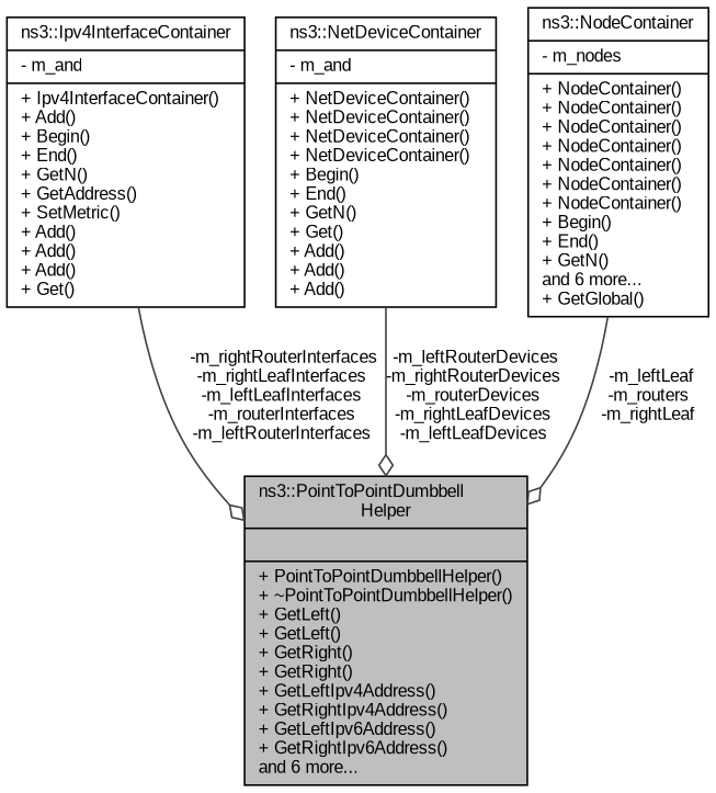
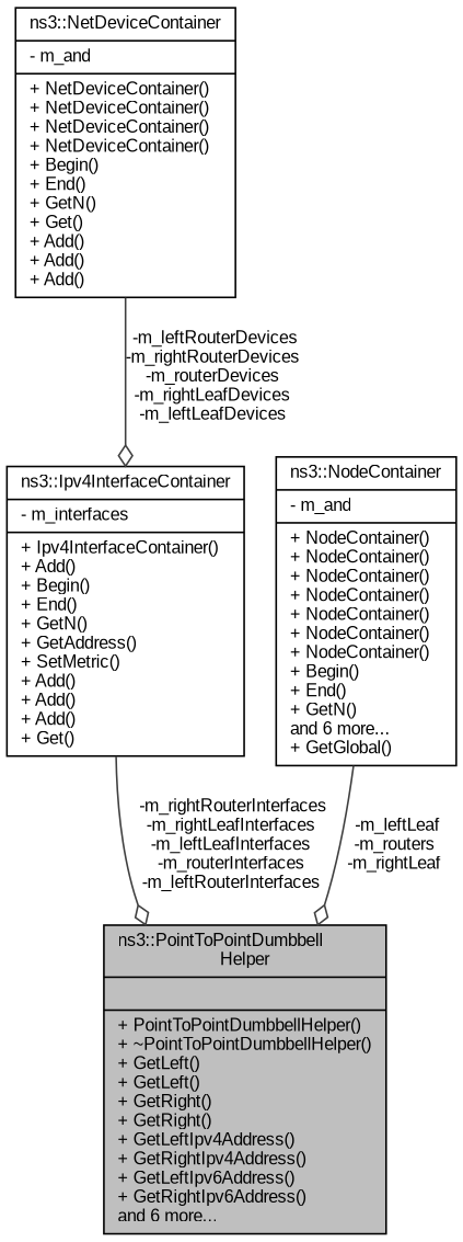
  digraph {
    fontname="Liberation Sans"
    node [color=black fillcolor=white fontname="Liberation Sans" fontsize=10 shape=record style=filled]
    edge [arrowhead=odiamond color=grey25 fontname="Liberation Sans" fontsize=10 labelfontname=Helvetica labelfontsize=10 style=solid]
    n1 [fillcolor=grey75 fontcolor=black height=0.2 label="{ns3::PointToPointDumbbell\lHelper\n||+ PointToPointDumbbellHelper()\l+ ~PointToPointDumbbellHelper()\l+ GetLeft()\l+ GetLeft()\l+ GetRight()\l+ GetRight()\l+ GetLeftIpv4Address()\l+ GetRightIpv4Address()\l+ GetLeftIpv6Address()\l+ GetRightIpv6Address()\land 6 more...\l}" width=0.4]
-   n2 [height=0.2 label="{ns3::Ipv4InterfaceContainer\n|- m_and\l|+ Ipv4InterfaceContainer()\l+ Add()\l+ Begin()\l+ End()\l+ GetN()\l+ GetAddress()\l+ SetMetric()\l+ Add()\l+ Add()\l+ Add()\l+ Get()\l}" width=0.4]
+   n2 [height=0.2 label="{ns3::Ipv4InterfaceContainer\n|- m_interfaces\l|+ Ipv4InterfaceContainer()\l+ Add()\l+ Begin()\l+ End()\l+ GetN()\l+ GetAddress()\l+ SetMetric()\l+ Add()\l+ Add()\l+ Add()\l+ Get()\l}" width=0.4]
    n3 [height=0.2 label="{ns3::NetDeviceContainer\n|- m_and\l|+ NetDeviceContainer()\l+ NetDeviceContainer()\l+ NetDeviceContainer()\l+ NetDeviceContainer()\l+ Begin()\l+ End()\l+ GetN()\l+ Get()\l+ Add()\l+ Add()\l+ Add()\l}" width=0.4]
-   n4 [height=0.2 label="{ns3::NodeContainer\n|- m_nodes\l|+ NodeContainer()\l+ NodeContainer()\l+ NodeContainer()\l+ NodeContainer()\l+ NodeContainer()\l+ NodeContainer()\l+ NodeContainer()\l+ Begin()\l+ End()\l+ GetN()\land 6 more...\l+ GetGlobal()\l}" width=0.4]
+   n4 [height=0.2 label="{ns3::NodeContainer\n|- m_and\l|+ NodeContainer()\l+ NodeContainer()\l+ NodeContainer()\l+ NodeContainer()\l+ NodeContainer()\l+ NodeContainer()\l+ NodeContainer()\l+ Begin()\l+ End()\l+ GetN()\land 6 more...\l+ GetGlobal()\l}" width=0.4]
    n2 -> n1 [label=" -m_rightRouterInterfaces\n-m_rightLeafInterfaces\n-m_leftLeafInterfaces\n-m_routerInterfaces\n-m_leftRouterInterfaces"]
-   n3 -> n1 [label=" -m_leftRouterDevices\n-m_rightRouterDevices\n-m_routerDevices\n-m_rightLeafDevices\n-m_leftLeafDevices"]
+   n3 -> n2 [label=" -m_leftRouterDevices\n-m_rightRouterDevices\n-m_routerDevices\n-m_rightLeafDevices\n-m_leftLeafDevices"]
    n4 -> n1 [label=" -m_leftLeaf\n-m_routers\n-m_rightLeaf"]
  }
